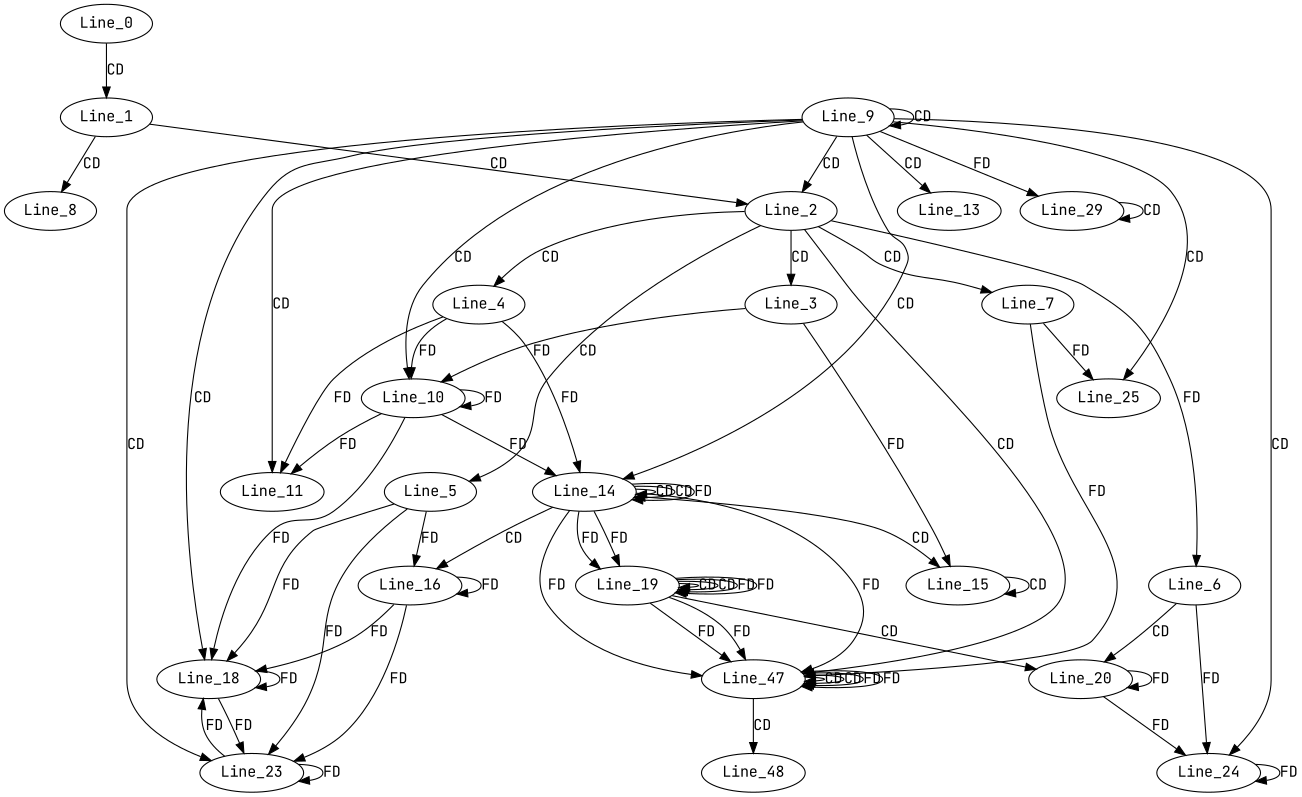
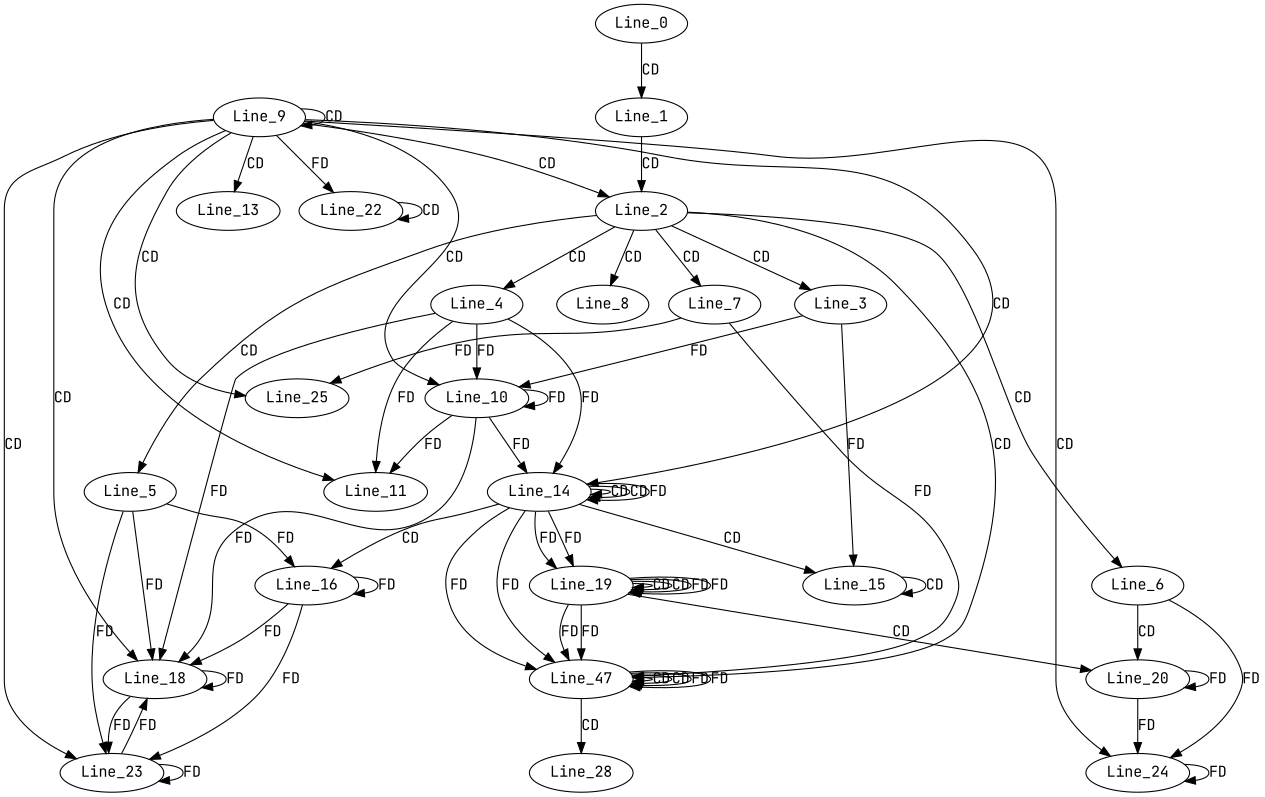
  digraph {
    fontname="JetBrains Mono"
    node [fontname="JetBrains Mono"]
    edge [fontname="JetBrains Mono"]
    Line_0
    Line_1
    Line_2
    Line_3
    Line_4
    Line_5
    Line_6
    Line_7
    Line_8
    n10 [label=Line_47]
    Line_10
    Line_15
    Line_11
    Line_14
    Line_18
    Line_16
    Line_23
    Line_20
    Line_24
    Line_25
    Line_9
    Line_13
-   Line_22 [label=Line_29]
-   Line_28 [label=Line_48]
+   Line_22
+   Line_28
    Line_19
    Line_0 -> Line_1 [label=CD]
    Line_1 -> Line_2 [label=CD]
    Line_2 -> Line_3 [label=CD]
    Line_2 -> Line_4 [label=CD]
    Line_2 -> Line_5 [label=CD]
-   Line_2 -> Line_6 [label=FD]
+   Line_2 -> Line_6 [label=CD]
    Line_2 -> Line_7 [label=CD]
-   Line_1 -> Line_8 [label=CD]
+   Line_2 -> Line_8 [label=CD]
    Line_2 -> n10 [label=CD]
    Line_3 -> Line_10 [label=FD]
    Line_3 -> Line_15 [label=FD]
    Line_4 -> Line_10 [label=FD]
    Line_4 -> Line_11 [label=FD]
    Line_4 -> Line_14 [label=FD]
+   Line_4 -> Line_18 [label=FD]
    Line_5 -> Line_18 [label=FD]
    Line_5 -> Line_16 [label=FD]
    Line_5 -> Line_23 [label=FD]
    Line_6 -> Line_20 [label=CD]
    Line_6 -> Line_24 [label=FD]
    Line_7 -> n10 [label=FD]
    Line_7 -> Line_25 [label=FD]
    n10 -> n10 [label=CD]
    n10 -> n10 [label=CD]
    n10 -> n10 [label=FD]
    n10 -> n10 [label=FD]
    n10 -> Line_28 [label=CD]
    Line_10 -> Line_10 [label=FD]
    Line_10 -> Line_11 [label=FD]
    Line_10 -> Line_14 [label=FD]
    Line_10 -> Line_18 [label=FD]
    Line_15 -> Line_15 [label=CD]
    Line_14 -> n10 [label=FD]
    Line_14 -> n10 [label=FD]
    Line_14 -> Line_15 [label=CD]
    Line_14 -> Line_14 [label=CD]
    Line_14 -> Line_14 [label=CD]
    Line_14 -> Line_14 [label=FD]
    Line_14 -> Line_16 [label=CD]
    Line_14 -> Line_19 [label=FD]
    Line_14 -> Line_19 [label=FD]
    Line_18 -> Line_18 [label=FD]
    Line_18 -> Line_23 [label=FD]
    Line_16 -> Line_18 [label=FD]
    Line_16 -> Line_16 [label=FD]
    Line_16 -> Line_23 [label=FD]
    Line_23 -> Line_18 [label=FD]
    Line_23 -> Line_23 [label=FD]
    Line_20 -> Line_20 [label=FD]
    Line_20 -> Line_24 [label=FD]
    Line_24 -> Line_24 [label=FD]
    Line_9 -> Line_2 [label=CD]
    Line_9 -> Line_10 [label=CD]
    Line_9 -> Line_11 [label=CD]
    Line_9 -> Line_14 [label=CD]
    Line_9 -> Line_18 [label=CD]
    Line_9 -> Line_23 [label=CD]
    Line_9 -> Line_24 [label=CD]
    Line_9 -> Line_25 [label=CD]
    Line_9 -> Line_9 [label=CD]
    Line_9 -> Line_13 [label=CD]
    Line_9 -> Line_22 [label=FD]
    Line_22 -> Line_22 [label=CD]
    Line_19 -> n10 [label=FD]
    Line_19 -> n10 [label=FD]
    Line_19 -> Line_20 [label=CD]
    Line_19 -> Line_19 [label=CD]
    Line_19 -> Line_19 [label=CD]
    Line_19 -> Line_19 [label=FD]
    Line_19 -> Line_19 [label=FD]
  }
